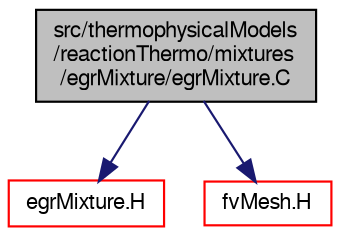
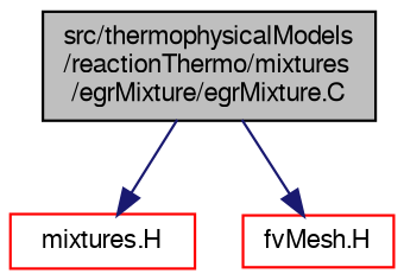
  digraph {
    node [color=red fontname=FreeSans fontsize=10 shape=record]
    edge [color=midnightblue fontname=FreeSans fontsize=10 labelfontname=FreeSans labelfontsize=10 style=solid]
    n1 [color=black fillcolor=grey75 fontcolor=black height=0.2 label="src/thermophysicalModels\l/reactionThermo/mixtures\l/egrMixture/egrMixture.C" style=filled width=0.4]
-   n2 [height=0.2 label="egrMixture.H" width=0.4]
+   n2 [height=0.2 label="mixtures.H" width=0.4]
    n3 [height=0.2 label="fvMesh.H" width=0.4]
    n1 -> n2
    n1 -> n3
  }
